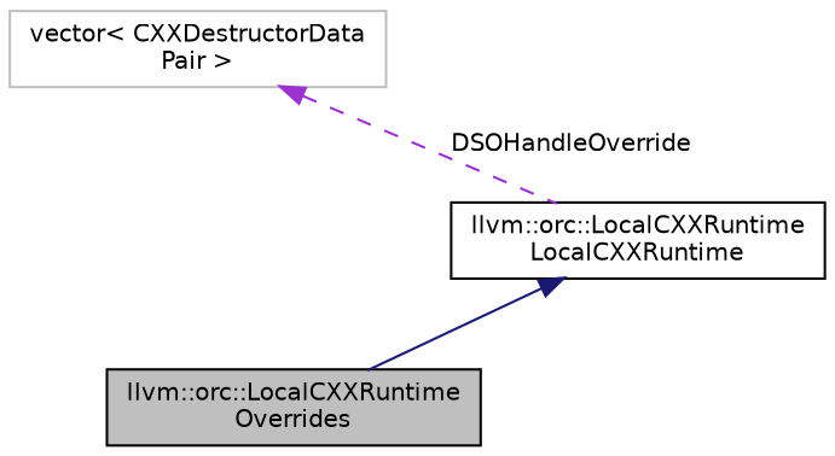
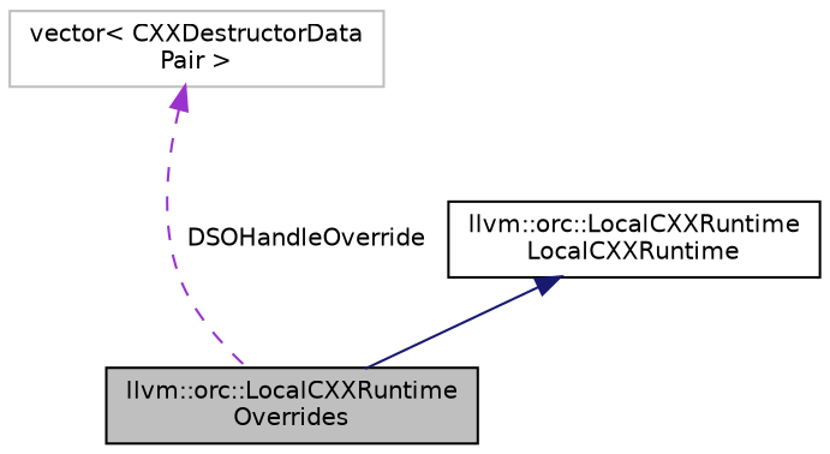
  digraph {
    node [color=black fontname=Helvetica fontsize=10 shape=record]
    edge [dir=back fontname=Helvetica fontsize=10 labelfontname=Helvetica labelfontsize=10]
    n1 [fillcolor=grey75 fontcolor=black height=0.2 label="llvm::orc::LocalCXXRuntime\lOverrides" style=filled width=0.4]
    n2 [height=0.2 label="llvm::orc::LocalCXXRuntime\lLocalCXXRuntime" width=0.4]
    n3 [color=grey75 height=0.2 label="vector\< CXXDestructorData\lPair \>" width=0.4]
    n2 -> n1 [color=midnightblue style=solid]
-   n3 -> n2 [color=darkorchid3 label=" DSOHandleOverride" style=dashed]
+   n3 -> n1 [color=darkorchid3 label=" DSOHandleOverride" style=dashed]
  }
